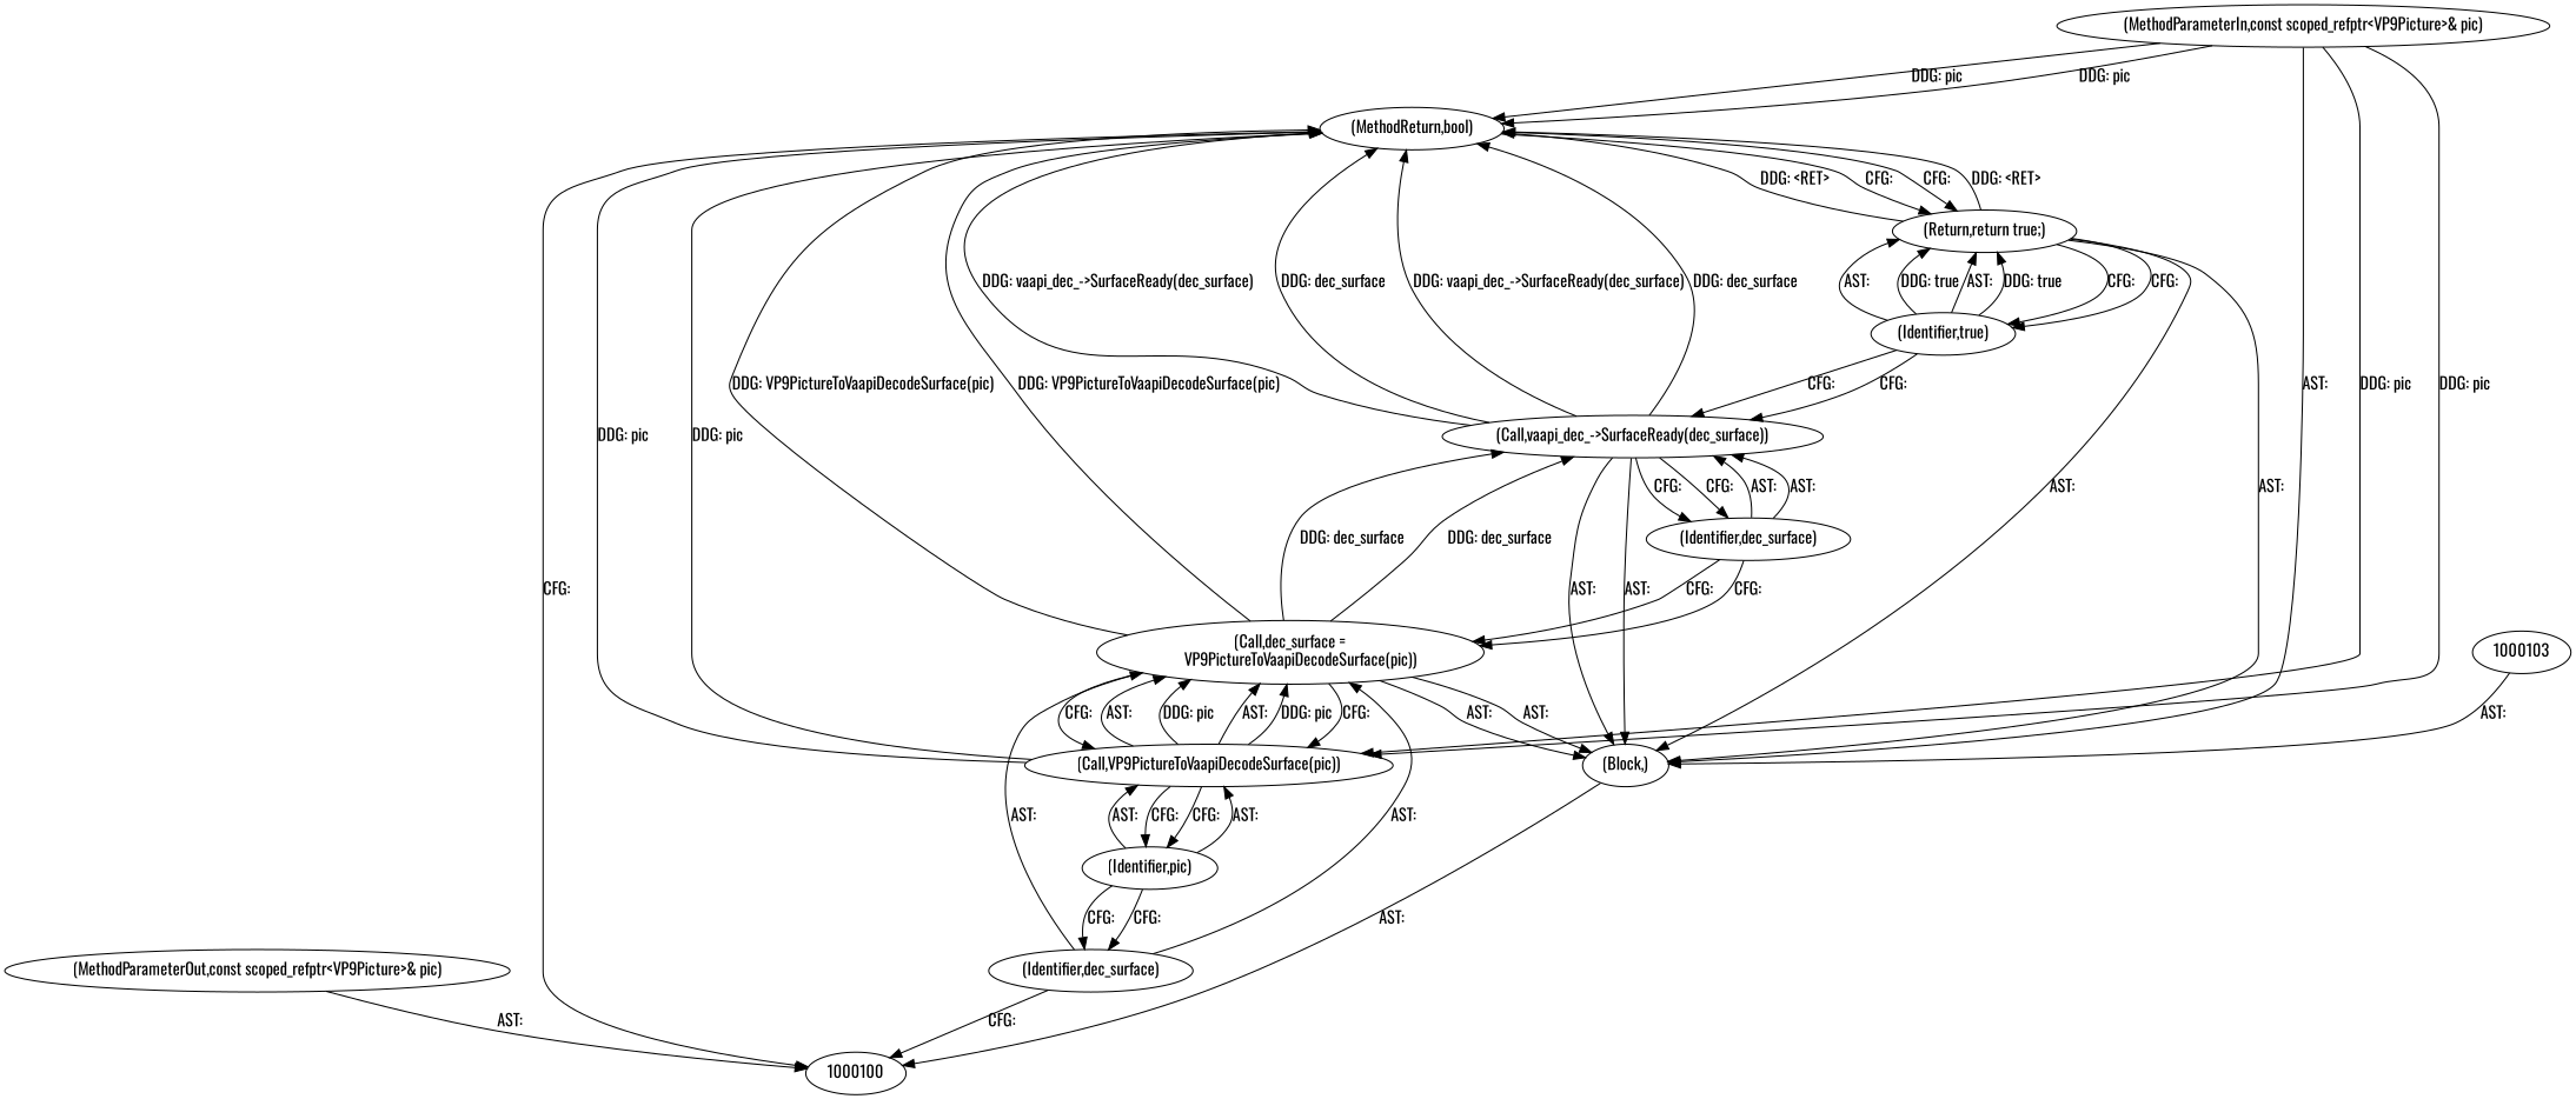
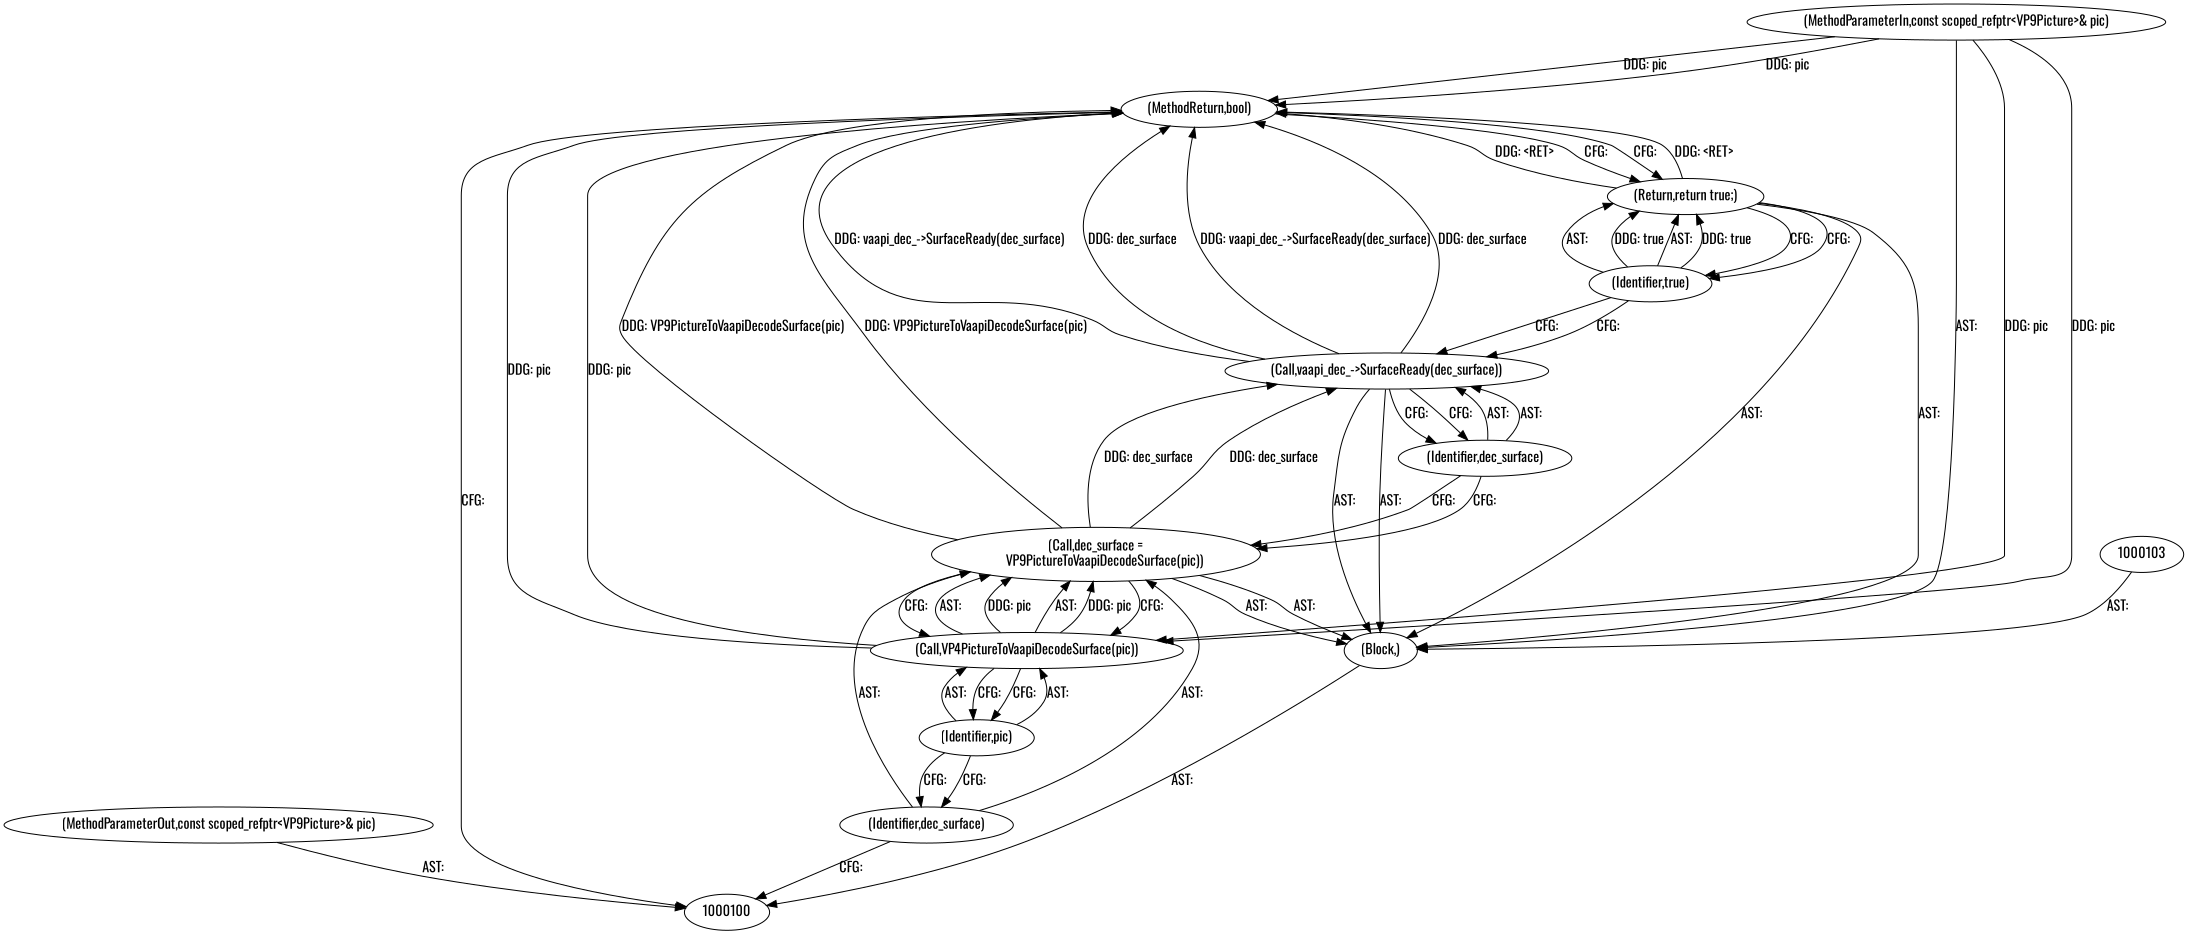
  digraph {
    fontname=Oswald
    node [fontname=Oswald]
    edge [fontname=Oswald]
    n1 [label="(MethodReturn,bool)"]
    n2 [label="(Return,return true;)"]
    1000100
    n4 [label="(Block,)"]
    n5 [label="(Identifier,true)"]
    n6 [label="(MethodParameterIn,const scoped_refptr<VP9Picture>& pic)"]
-   n7 [label="(Call,VP9PictureToVaapiDecodeSurface(pic))"]
+   n7 [label="(Call,VP4PictureToVaapiDecodeSurface(pic))"]
    n8 [label="(Call,dec_surface =\n      VP9PictureToVaapiDecodeSurface(pic))"]
    n9 [label="(Identifier,pic)"]
    n10 [label="(MethodParameterOut,const scoped_refptr<VP9Picture>& pic)"]
    n11 [label="(Call,vaapi_dec_->SurfaceReady(dec_surface))"]
    n12 [label="(Identifier,dec_surface)"]
    n13 [label="(Identifier,dec_surface)"]
    1000103
    n1 -> n2 [label="CFG: "]
    n1 -> n2 [label="CFG: "]
    n1 -> 1000100 [label="CFG: "]
    n2 -> n1 [label="DDG: <RET>"]
    n2 -> n1 [label="DDG: <RET>"]
    n2 -> n4 [label="AST: "]
    n2 -> n4 [label="AST: "]
    n2 -> n5 [label="CFG: "]
    n2 -> n5 [label="CFG: "]
    n4 -> 1000100 [label="AST: "]
    n5 -> n2 [label="AST: "]
    n5 -> n2 [label="DDG: true"]
    n5 -> n2 [label="AST: "]
    n5 -> n2 [label="DDG: true"]
    n5 -> n11 [label="CFG: "]
    n5 -> n11 [label="CFG: "]
    n6 -> n1 [label="DDG: pic"]
    n6 -> n1 [label="DDG: pic"]
    n6 -> n4 [label="AST: "]
    n6 -> n7 [label="DDG: pic"]
    n6 -> n7 [label="DDG: pic"]
    n7 -> n1 [label="DDG: pic"]
    n7 -> n1 [label="DDG: pic"]
    n7 -> n8 [label="AST: "]
    n7 -> n8 [label="DDG: pic"]
    n7 -> n8 [label="AST: "]
    n7 -> n8 [label="DDG: pic"]
    n7 -> n9 [label="CFG: "]
    n7 -> n9 [label="CFG: "]
    n8 -> n1 [label="DDG: VP9PictureToVaapiDecodeSurface(pic)"]
    n8 -> n1 [label="DDG: VP9PictureToVaapiDecodeSurface(pic)"]
    n8 -> n4 [label="AST: "]
    n8 -> n4 [label="AST: "]
    n8 -> n7 [label="CFG: "]
    n8 -> n7 [label="CFG: "]
    n8 -> n11 [label="DDG: dec_surface"]
    n8 -> n11 [label="DDG: dec_surface"]
    n9 -> n7 [label="AST: "]
    n9 -> n7 [label="AST: "]
    n9 -> n13 [label="CFG: "]
    n9 -> n13 [label="CFG: "]
    n10 -> 1000100 [label="AST: "]
    n11 -> n1 [label="DDG: vaapi_dec_->SurfaceReady(dec_surface)"]
    n11 -> n1 [label="DDG: dec_surface"]
    n11 -> n1 [label="DDG: vaapi_dec_->SurfaceReady(dec_surface)"]
    n11 -> n1 [label="DDG: dec_surface"]
    n11 -> n4 [label="AST: "]
    n11 -> n4 [label="AST: "]
    n11 -> n12 [label="CFG: "]
    n11 -> n12 [label="CFG: "]
    n12 -> n8 [label="CFG: "]
    n12 -> n8 [label="CFG: "]
    n12 -> n11 [label="AST: "]
    n12 -> n11 [label="AST: "]
    n13 -> 1000100 [label="CFG: "]
    n13 -> n8 [label="AST: "]
    n13 -> n8 [label="AST: "]
    1000103 -> n4 [label="AST: "]
  }
